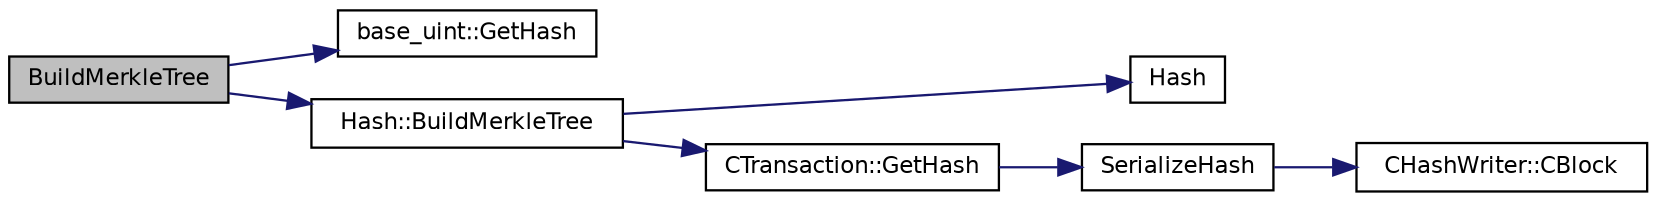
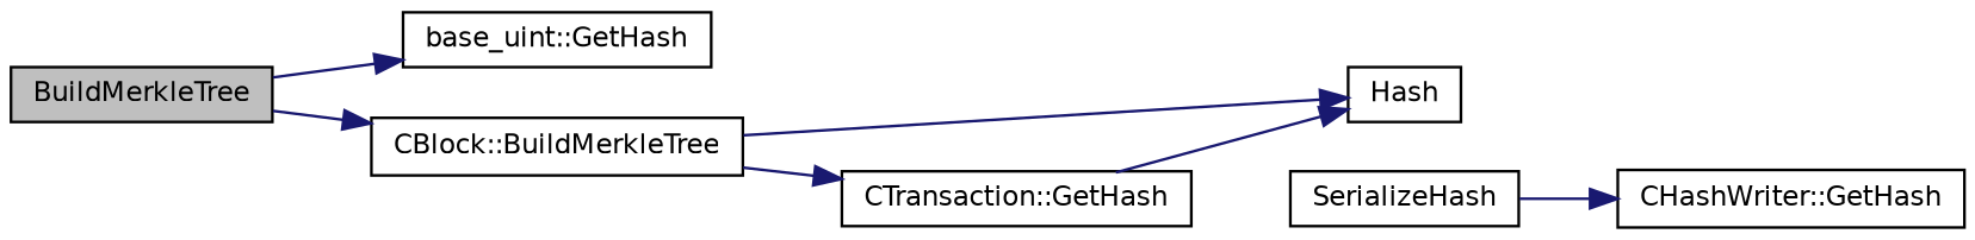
  digraph {
    rankdir=LR
    node [color=black fillcolor=white fontname=Helvetica fontsize=10 shape=record style=filled]
    edge [color=midnightblue fontname=Helvetica fontsize=10 labelfontname=Helvetica labelfontsize=10 style=solid]
    n1 [fillcolor=grey75 fontcolor=black height=0.2 label=BuildMerkleTree width=0.4]
    n2 [height=0.2 label="base_uint::GetHash" width=0.4]
-   n3 [height=0.2 label="Hash::BuildMerkleTree" width=0.4]
+   n3 [height=0.2 label="CBlock::BuildMerkleTree" width=0.4]
    n4 [height=0.2 label="CTransaction::GetHash" width=0.4]
    n5 [height=0.2 label=Hash width=0.4]
    n6 [height=0.2 label=SerializeHash width=0.4]
-   n7 [height=0.2 label="CHashWriter::CBlock" width=0.4]
+   n7 [height=0.2 label="CHashWriter::GetHash" width=0.4]
    n1 -> n2
    n1 -> n3
    n3 -> n4
    n3 -> n5
-   n4 -> n6
+   n4 -> n5
    n6 -> n7
  }
